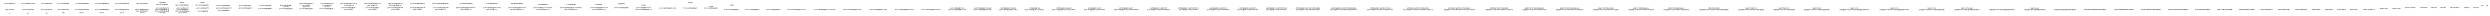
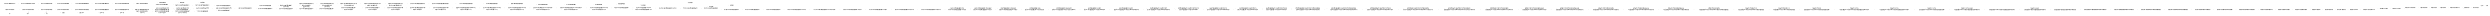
  digraph {
    rankdir=LR
    n1 [label="0, 0: "]
    n2 [label="1, 1: "]
    n3 [label="5, 8: 2 3 4 5 6 7 "]
    n4 [label="2, 3: 0 1 "]
    n5 [label="3, 5: 0 1 "]
    n6 [label="4, 6: 2 3 "]
    n7 [label="6, 13: 4 5 6 7 8 9 10 11 "]
    n8 [label="7, 16: 8 9 10 11 12 13 "]
    n9 [label="8, 18: 8 9 10 11 12 13 "]
    n10 [label="9, 19: 8 9 10 11 14 15 "]
    n11 [label="10, 21: 8 9 10 11 14 15 16 17 18 19 "]
    n12 [label="11, 26: 8 9 10 11 16 17 18 19 20 21 22 23 "]
    n13 [label="12, 263: 8 9 10 11 20 21 22 23 24 25 26 27 "]
    n14 [label="13, 264: 8 9 10 11 20 21 22 23 24 25 26 27 28 29 30 31 "]
    n15 [label="14, 28: 8 9 10 11 20 21 22 23 24 25 26 27 28 29 30 31 "]
    n16 [label="15, 29: 8 9 10 11 20 21 22 23 24 25 26 27 28 29 30 31 "]
    n17 [label="16, 32: 8 9 10 11 20 21 22 23 24 25 26 27 28 29 30 31 32 33 34 35 "]
    n18 [label="17, 33: 8 9 10 11 20 21 22 23 28 29 30 31 32 33 34 35 36 37 38 39 "]
    n19 [label="22, 38: 8 9 10 11 20 21 22 23 24 25 26 27 28 29 30 31 "]
    n20 [label="23, 39: 8 9 10 11 20 21 22 23 24 25 26 27 28 29 30 31 32 33 34 35 "]
    n21 [label="18, 34: 8 9 10 11 20 21 22 23 32 33 34 35 36 37 38 39 40 41 42 43 "]
    n22 [label="19, 35: 8 9 10 11 20 21 22 23 32 33 34 35 36 37 38 39 40 41 42 43 "]
    n23 [label="20, 36: 8 9 10 11 20 21 22 23 32 33 34 35 36 37 38 39 40 41 42 43 "]
    n24 [label="21, 37: 8 9 10 11 20 21 22 23 32 33 34 35 36 37 38 39 "]
    n25 [label="25, 41: 8 9 10 11 20 21 22 23 32 33 34 35 36 37 38 39 "]
    n26 [label="26, 42: 8 9 10 11 20 21 22 23 32 33 34 35 36 37 38 39 "]
    n27 [label="24, 40: 8 9 10 11 20 21 22 23 24 25 26 27 32 33 34 35 36 37 38 39 "]
    n28 [label="27, 43: 8 9 10 11 20 21 22 23 36 37 38 39 44 45 46 47 "]
    n29 [label="28, 44: 8 9 10 11 20 21 22 23 36 37 38 39 44 45 46 47 48 49 50 51 "]
    n30 [label="29, 45: 8 9 10 11 20 21 22 23 36 37 38 39 48 49 50 51 "]
    n31 [label="30, 46: 8 9 10 11 20 21 22 23 48 49 50 51 52 53 54 55 "]
    n32 [label="31, 47: 8 9 10 11 20 21 22 23 48 49 50 51 52 53 54 55 56 57 58 59 "]
    n33 [label="32, 48: 8 9 10 11 20 21 22 23 48 49 50 51 56 57 58 59 60 61 62 63 "]
    n34 [label="33, 49: 8 9 10 11 20 21 22 23 48 49 50 51 56 57 58 59 60 61 62 63 "]
    n35 [label="34, 50: 8 9 10 11 20 21 22 23 48 49 50 51 56 57 58 59 "]
    n36 [label="35, 265: 48 49 50 51 56 57 58 59 "]
    n37 [label="39, 55: 8 9 10 11 20 21 22 23 48 49 50 51 56 57 58 59 "]
    n38 [label="36, 266: 48 49 50 51 "]
    n39 [label="40, 56: 8 9 10 11 20 21 22 23 48 49 50 51 56 57 58 59 68 69 70 71 "]
    n40 [label="37, 267: 64 65 66 67 "]
    n41 [label="38, 54: 64 65 66 67 "]
    n42 [label="207, 261: "]
    n43 [label="208, 262: "]
    n44 [label="41, 57: 8 9 10 11 20 21 22 23 48 49 50 51 56 57 58 59 68 69 70 71 "]
    n45 [label="42, 58: 8 9 10 11 20 21 22 23 48 49 50 51 56 57 58 59 68 69 70 71 "]
-   n46 [label="43, 61: 8 9 10 11 20 21 22 23 48 49 50 51 56 57 58 59 "]
    n47 [label="74, 113: 8 9 10 11 20 21 22 23 48 49 50 51 56 57 58 59 68 69 70 71 "]
    n48 [label="44, 62: 8 9 10 11 20 21 22 23 48 49 50 51 56 57 58 59 "]
    n49 [label="75, 114: 8 9 10 11 20 21 22 23 48 49 50 51 56 57 58 59 68 69 70 71 "]
    n50 [label="45, 65: 8 9 10 11 20 21 22 23 48 49 50 51 56 57 58 59 "]
    n51 [label="62, 84: 8 9 10 11 20 21 22 23 "]
    n52 [label="46, 66: 8 9 10 11 20 21 22 23 48 49 50 51 56 57 58 59 72 73 74 75 "]
    n53 [label="65, 90: 8 9 10 11 20 21 22 23 68 69 70 71 "]
    n54 [label="63, 85: 8 9 10 11 20 21 22 23 "]
    n55 [label="47, 67: 8 9 10 11 20 21 22 23 48 49 50 51 56 57 58 59 72 73 74 75 "]
    n56 [label="48, 68: 8 9 10 11 20 21 22 23 48 49 50 51 56 57 58 59 72 73 74 75 76 77 78 79 "]
    n57 [label="49, 268: 8 9 10 11 20 21 22 23 48 49 50 51 56 57 58 59 72 73 74 75 76 77 78 79 "]
    n58 [label="50, 269: 8 9 10 11 20 21 22 23 48 49 50 51 56 57 58 59 72 73 74 75 "]
    n59 [label="51, 270: 8 9 10 11 20 21 22 23 48 49 50 51 56 57 58 59 80 81 82 83 "]
    n60 [label="52, 70: 8 9 10 11 20 21 22 23 48 49 50 51 56 57 58 59 80 81 82 83 84 85 86 87 "]
    n61 [label="53, 71: 8 9 10 11 20 21 22 23 48 49 50 51 56 57 58 59 84 85 86 87 "]
    n62 [label="54, 72: 20 21 22 23 48 49 50 51 56 57 58 59 84 85 86 87 "]
    n63 [label="55, 75: 20 21 22 93 48 49 50 51 56 57 58 59 84 85 86 87"]
    n64 [label="56, 76: 20 21 22 23 56 57 58 59 84 85 86 87 "]
    n65 [label="57, 77: 20 21 22 23 56 57 58 59 84 85 86 87 "]
    n66 [label="58, 78: 56 57 58 59 84 85 86 87 "]
    n67 [label="59, 81: 56 57 58 59 84 85 86 87 "]
    n68 [label="60, 82: 84 85 86 87 "]
    n69 [label="61, 83: 84 85 86 87 "]
    n70 [label="64, 87: 8 9 10 11 20 21 22 23 "]
    n71 [label="66, 92: 8 9 10 11 20 21 22 23 68 69 70 71 88 89 "]
    n72 [label="67, 94: 8 9 10 11 20 21 22 23 68 69 70 71 88 89 "]
    n73 [label="68, 95: 8 9 10 11 20 21 22 23 68 69 70 71 90 91 "]
    n74 [label="69, 97: 8 9 10 11 20 21 22 23 48 49 50 51 68 69 70 71 90 91 "]
    n75 [label="70, 103: 8 9 10 11 20 21 22 23 48 49 50 51 68 69 70 71 92 93 "]
    n76 [label="71, 105: 8 9 10 11 20 21 22 23 48 49 50 51 68 69 70 71 92 93 "]
    n77 [label="72, 106: 8 9 10 11 20 21 22 23 48 49 50 51 68 69 70 71 94 95 "]
    n78 [label="73, 108: 8 9 10 11 20 21 22 23 48 49 50 51 56 57 58 59 68 69 70 71 94 95 "]
    n79 [label="76, 115: 8 9 10 11 20 21 22 23 48 49 50 51 56 57 58 59 68 69 70 71 "]
    n80 [label="77, 118: 8 9 10 11 20 21 22 23 48 49 50 51 56 57 58 59 68 69 70 71 "]
    n81 [label="108, 175: 8 9 10 11 20 21 22 23 48 49 50 51 56 57 58 59 68 69 70 71 "]
    n82 [label="78, 119: 8 9 10 11 20 21 22 23 48 49 50 51 56 57 58 59 68 69 70 71 "]
    n83 [label="109, 277: 8 9 10 11 20 21 22 23 48 49 50 51 56 57 58 59 68 69 70 71 "]
    n84 [label="79, 122: 8 9 10 11 20 21 22 23 48 49 50 51 56 57 58 59 68 69 70 71 "]
    n85 [label="96, 145: 8 9 10 11 20 21 22 23 68 69 70 71 "]
    n86 [label="80, 125: 48 49 50 51 "]
    n87 [label="81, 127: 8 9 10 11 20 21 22 23 48 49 50 51 56 57 58 59 68 69 70 71 "]
    n88 [label="97, 146: 8 9 10 11 20 21 22 23 68 69 70 71 "]
    n89 [label="82, 128: 8 9 10 11 20 21 22 23 48 49 50 51 56 57 58 59 68 69 70 71 96 97 "]
    n90 [label="83, 130: 8 9 10 11 20 21 22 23 48 49 50 51 56 57 58 59 68 69 70 71 96 97 "]
    n91 [label="84, 131: 8 9 10 11 20 21 22 23 48 49 50 51 56 57 58 59 68 69 70 71 98 99 "]
    n92 [label="85, 133: 8 9 10 11 20 21 22 23 48 49 50 51 56 57 58 59 68 69 70 71 98 99 100 101 102 103 "]
    n93 [label="86, 271: 8 9 10 11 20 21 22 23 48 49 50 51 56 57 58 59 68 69 70 71 100 101 102 103 "]
    n94 [label="87, 272: 8 9 10 11 20 21 22 23 48 49 50 51 56 57 58 59 68 69 70 71 100 101 102 103 "]
    n95 [label="88, 273: 8 9 10 11 20 21 22 23 48 49 50 51 68 69 70 71 100 101 102 103 104 105 106 107 "]
    n96 [label="89, 139: 8 9 10 11 20 21 22 23 48 49 50 51 56 57 58 59 68 69 70 71 100 101 102 103 104 105 106 107 "]
    n97 [label="90, 274: 8 9 10 11 20 21 22 23 48 49 50 51 56 57 58 59 68 69 70 71 100 101 102 103 "]
    n98 [label="91, 275: 8 9 10 11 20 21 22 23 48 49 50 51 56 57 58 59 68 69 70 71 "]
    n99 [label="92, 276: 8 9 10 11 20 21 22 23 56 57 58 59 68 69 70 71 108 109 110 111 "]
    n100 [label="93, 141: 8 9 10 11 20 21 22 23 48 49 50 51 56 57 58 59 68 69 70 71 108 109 110 111 "]
    n101 [label="94, 142: 8 9 10 11 20 21 22 23 48 49 50 51 56 57 58 59 68 69 70 71 "]
    n102 [label="95, 144: 8 9 10 11 20 21 22 23 48 49 50 51 56 57 58 59 68 69 70 71 "]
    n103 [label="98, 148: 8 9 10 11 20 21 22 23 68 69 70 71 "]
    n104 [label="99, 150: 8 9 10 11 20 21 22 23 68 69 70 71 "]
    n105 [label="100, 153: 8 9 10 11 20 21 22 23 68 69 70 71 112 113 "]
    n106 [label="101, 155: 8 9 14 11 20 21 22 23 68 69 70 71 112 113"]
    n107 [label="102, 156: 8 9 10 11 20 21 22 23 68 69 70 71 114 115 "]
    n108 [label="103, 158: 8 9 10 11 20 21 22 23 48 49 50 51 68 69 70 71 114 115 "]
    n109 [label="104, 164: 8 9 10 11 20 21 22 23 48 49 50 51 68 69 70 71 116 117 "]
    n110 [label="105, 166: 8 9 10 11 20 21 22 23 48 49 50 51 68 69 70 71 116 117 "]
    n111 [label="106, 167: 8 9 10 11 20 21 22 23 48 49 50 51 68 69 70 71 118 119 "]
    n112 [label="107, 169: 8 9 10 11 20 21 22 23 48 49 50 51 56 57 58 59 68 69 70 71 118 119 "]
    n113 [label="110, 278: 8 9 10 11 20 21 22 23 48 49 50 51 56 57 58 59 68 69 70 71 "]
    n114 [label="111, 279: 8 9 10 11 20 21 22 23 48 49 50 51 56 57 58 59 68 69 70 71 120 121 122 123 "]
    n115 [label="112, 177: 8 9 10 11 20 21 22 23 48 49 50 51 56 57 58 59 68 69 70 71 120 121 122 123 124 125 126 127 "]
    n116 [label="113, 280: 8 9 10 11 20 21 22 23 48 49 50 51 56 57 58 59 68 69 70 71 124 125 126 127 "]
    n117 [label="114, 281: 8 9 10 11 20 21 22 23 48 49 50 51 56 57 58 59 68 69 70 71 124 125 126 127 "]
    n118 [label="115, 282: 8 9 10 11 20 21 22 23 48 49 50 51 56 57 58 59 68 69 70 71 124 125 126 127 128 "]
    n119 [label="116, 179: 8 9 10 11 20 21 22 23 48 49 50 51 56 57 58 59 68 69 70 71 124 125 126 127 128 "]
    n120 [label="117, 183: 8 9 10 11 48 49 50 51 56 57 58 59 68 69 70 71 129 130 "]
    n121 [label="149, 207: 8 9 10 11 20 21 22 23 48 49 50 51 56 57 58 59 68 69 70 71 124 125 126 127 "]
    n122 [label="118, 185: 8 9 10 11 48 49 50 51 56 57 58 59 68 69 70 71 129 130 131 132 133 134 "]
    n123 [label="150, 304: 8 9 10 11 20 21 22 23 48 49 50 51 56 57 58 59 68 69 70 71 124 125 126 127 "]
    n124 [label="119, 186: 48 49 50 51 56 57 58 59 68 69 70 71 129 130 131 132 133 134 "]
    n125 [label="120, 187: 48 49 50 51 56 57 58 59 68 69 70 71 135 136 "]
    n126 [label="121, 189: 48 49 50 51 56 57 58 59 68 69 70 71 135 136 137 138 139 140 "]
    n127 [label="122, 283: 48 49 50 51 56 57 58 59 68 69 70 71 137 138 139 140 "]
    n128 [label="123, 284: 48 49 50 51 56 57 58 59 68 69 70 71 137 138 139 140 "]
    n129 [label="124, 285: 48 49 50 51 56 57 58 59 68 69 70 71 137 138 139 140 141 142 143 144 "]
    n130 [label="125, 195: 48 49 50 51 56 57 58 59 68 69 70 71 137 138 139 140 141 142 143 144 145 146 147 148 "]
    n131 [label="126, 286: 48 49 50 51 56 57 58 59 68 69 70 71 137 138 139 140 145 146 147 148 "]
    n132 [label="127, 287: 48 49 50 51 56 57 58 59 68 69 70 71 137 138 139 140 145 146 147 148 "]
    n133 [label="128, 288: 48 49 50 51 56 57 58 59 68 69 70 71 137 138 139 140 145 146 147 148 149 150 151 152 "]
    n134 [label="129, 197: 48 49 50 51 56 57 58 59 68 69 70 71 137 138 139 140 145 146 147 148 149 150 151 152 153 154 155 156 "]
    n135 [label="130, 289: 48 49 50 51 56 57 58 59 68 69 70 71 137 138 139 140 145 146 147 148 149 150 151 152 153 154 155 156 "]
    n136 [label="131, 290: 48 49 50 51 56 57 58 59 68 69 70 71 137 138 139 140 145 146 147 148 149 150 151 152 "]
    n137 [label="132, 291: 48 49 50 51 68 69 70 71 137 138 139 140 145 146 147 148 149 150 151 152 157 158 159 160 "]
    n138 [label="133, 292: 48 49 50 51 68 69 70 71 137 138 139 140 145 146 147 148 149 150 151 152 157 158 159 160 "]
    n139 [label="134, 293: 48 49 50 51 68 69 70 71 145 146 147 148 149 150 151 152 157 158 159 160 "]
    n140 [label="135, 294: 68 69 70 71 145 146 147 148 149 150 151 152 157 158 159 160 161 162 163 164 "]
    n141 [label="136, 295: 68 69 70 71 145 146 147 148 149 150 151 152 157 158 159 160 161 162 163 164 "]
    n142 [label="137, 296: 68 69 70 71 145 146 147 148 149 150 151 152 157 158 159 160 "]
    n143 [label="138, 297: 68 69 70 71 149 150 151 152 157 158 159 160 165 166 167 168 "]
    n144 [label="139, 298: 68 69 70 71 149 150 151 152 157 158 159 160 165 166 167 168 "]
    n145 [label="140, 299: 68 69 70 71 149 150 151 152 157 158 159 160 "]
    n146 [label="141, 300: 68 69 70 71 149 150 151 152 169 170 171 172 "]
    n147 [label="142, 301: 68 69 70 71 149 150 151 152 169 170 171 172 "]
    n148 [label="143, 302: 68 69 70 71 149 150 151 152 "]
    n149 [label="144, 303: 68 69 70 71 173 174 175 176 "]
    n150 [label="145, 203: 68 69 70 71 173 174 175 176 "]
    n151 [label="146, 204: 68 69 70 71 177 178 179 180 "]
    n152 [label="147, 205: 68 69 70 71 177 178 179 180 181 182 183 184 "]
    n153 [label="148, 206: 68 69 70 71 181 182 183 184 "]
    n154 [label="198, 250: 68 69 70 71 181 182 183 184 "]
    n155 [label="199, 251: 68 69 70 71 181 182 183 184 "]
    n156 [label="151, 305: 8 9 10 11 20 21 22 23 48 49 50 51 56 57 58 59 68 69 70 71 124 125 126 127 "]
    n157 [label="152, 306: 8 9 10 11 20 21 22 23 56 57 58 59 68 69 70 71 124 125 126 127 185 186 187 188 "]
    n158 [label="153, 209: 8 9 10 11 20 21 22 23 56 57 58 59 68 69 70 71 124 125 126 127 185 186 187 188 189 190 191 192 "]
    n159 [label="154, 211: 8 9 10 11 20 21 22 23 56 57 58 59 68 69 70 71 124 125 126 127 189 190 191 192 193 194 "]
    n160 [label="155, 213: 8 9 10 11 20 21 22 23 56 57 58 59 68 69 70 71 124 125 126 127 189 190 191 192 193 194 195 196 197 198 "]
    n161 [label="156, 214: 8 9 10 11 56 57 58 59 68 69 70 71 124 125 126 127 189 190 191 192 193 194 195 196 197 198 "]
    n162 [label="157, 215: 8 9 10 11 56 57 58 59 68 69 70 71 124 125 126 127 189 190 191 192 199 200 "]
    n163 [label="158, 217: 8 9 10 11 56 57 58 59 68 69 70 71 124 125 126 127 189 190 191 192 199 200 201 202 203 204 "]
    n164 [label="159, 307: 8 9 10 11 56 57 58 59 68 69 70 71 124 125 126 127 189 190 191 192 201 202 203 204 "]
    n165 [label="160, 308: 8 9 10 11 56 57 58 59 68 69 70 71 124 125 126 127 189 190 191 192 201 202 203 204 "]
    n166 [label="161, 309: 8 9 10 11 56 57 58 59 68 69 70 71 124 125 126 127 189 190 191 192 201 202 203 204 205 206 207 208 "]
    n167 [label="162, 223: 8 9 10 11 56 57 58 59 68 69 70 71 124 125 126 127 189 190 191 192 201 202 203 204 205 206 207 208 209 210 211 212 "]
    n168 [label="163, 225: 8 9 10 11 56 57 58 59 68 69 70 71 124 125 126 127 189 190 191 192 201 202 203 204 209 210 211 212 213 214 "]
    n169 [label="164, 227: 8 9 10 11 56 57 58 59 68 69 70 71 124 125 126 127 189 190 191 192 201 202 203 204 209 210 211 212 213 214 215 216 217 218 "]
    n170 [label="165, 228: 56 57 58 59 68 69 70 71 124 125 126 127 189 190 191 192 201 202 203 204 209 210 211 212 213 214 215 216 217 218 219 220 221 222 "]
    n171 [label="166, 229: 56 57 58 59 68 69 70 71 124 125 126 127 189 190 191 192 201 202 203 204 209 210 211 212 213 214 219 220 221 222 "]
    n172 [label="167, 230: 56 57 58 59 68 69 70 71 124 125 126 127 189 190 191 192 201 202 203 204 209 210 211 212 223 224 "]
    n173 [label="168, 232: 56 57 58 59 68 69 70 71 124 125 126 127 189 190 191 192 201 202 203 204 209 210 211 212 223 224 225 226 227 228 "]
    n174 [label="169, 310: 56 57 58 59 68 69 70 71 124 125 126 127 189 190 191 192 201 202 203 204 209 210 211 212 225 226 227 228 "]
    n175 [label="170, 311: 56 57 58 59 68 69 70 71 124 125 126 127 189 190 191 192 201 202 203 204 209 210 211 212 225 226 227 228 "]
    n176 [label="171, 312: 56 57 58 59 68 69 70 71 124 125 126 127 201 202 203 204 209 210 211 212 225 226 227 228 229 230 231 232 "]
    n177 [label="172, 238: 56 57 58 59 68 69 70 71 124 125 126 127 201 202 203 204 209 210 211 212 225 226 227 228 229 230 231 232 233 234 235 236 "]
    n178 [label="173, 313: 56 57 58 59 68 69 70 71 124 125 126 127 201 202 203 204 209 210 211 212 225 226 227 228 233 234 235 236 "]
    n179 [label="174, 314: 56 57 58 59 68 69 70 71 124 125 126 127 209 210 211 212 225 226 227 228 233 234 235 236 "]
    n180 [label="175, 315: 56 57 58 59 68 69 70 71 124 125 126 127 209 210 211 212 225 226 227 228 233 234 235 236 237 238 239 240 "]
    n181 [label="176, 240: 56 57 58 59 68 69 70 71 124 125 126 127 209 210 211 212 225 226 227 228 233 234 235 236 237 238 239 240 241 242 243 244 "]
    n182 [label="177, 316: 56 57 58 59 68 69 70 71 124 125 126 127 209 210 211 212 225 226 227 228 233 234 235 236 237 238 239 240 241 242 243 244 "]
    n183 [label="178, 317: 56 57 58 59 68 69 70 71 124 125 126 127 209 210 211 212 225 226 227 228 233 234 235 236 237 238 239 240 "]
    n184 [label="179, 318: 56 57 58 59 68 69 70 71 209 210 211 212 225 226 227 228 233 234 235 236 237 238 239 240 245 246 247 248 "]
    n185 [label="180, 319: 56 57 58 59 68 69 70 71 209 210 211 212 225 226 227 228 233 234 235 236 237 238 239 240 245 246 247 248 "]
    n186 [label="181, 320: 56 57 58 59 68 69 70 71 225 226 227 228 233 234 235 236 237 238 239 240 245 246 247 248 "]
    n187 [label="182, 321: 56 57 58 59 68 69 70 71 233 234 235 236 237 238 239 240 245 246 247 248 249 250 251 252 "]
    n188 [label="183, 322: 56 57 58 59 68 69 70 71 233 234 235 236 237 238 239 240 245 246 247 248 249 250 251 252 "]
    n189 [label="184, 323: 68 69 70 71 233 234 235 236 237 238 239 240 245 246 247 248 249 250 251 252 "]
    n190 [label="185, 324: 68 69 70 71 237 238 239 240 245 246 247 248 249 250 251 252 253 254 255 256 "]
    n191 [label="186, 325: 68 69 70 71 237 238 239 240 245 246 247 248 249 250 251 252 253 254 255 256 "]
    n192 [label="187, 326: 68 69 70 71 237 238 239 240 245 246 247 248 249 250 251 252 "]
    n193 [label="188, 327: 68 69 70 71 237 238 239 240 245 246 247 248 257 258 259 260 "]
    n194 [label="189, 328: 68 69 70 71 237 238 239 240 245 246 247 248 257 258 259 260 "]
    n195 [label="190, 329: 68 69 70 71 237 238 239 240 345 246 247 248"]
    n196 [label="191, 330: 68 69 70 71 237 238 239 240 261 262 263 264 "]
    n197 [label="192, 331: 68 69 70 71 237 238 239 240 261 262 263 264 "]
    n198 [label="193, 332: 68 69 70 71 237 238 239 240 "]
    n199 [label="194, 333: 68 69 70 71 265 266 267 268 "]
    n200 [label="195, 247: 68 69 70 71 265 266 267 268 "]
    n201 [label="196, 248: 68 69 70 71 269 270 271 272 "]
    n202 [label="197, 249: 68 69 70 71 181 182 183 184 269 270 271 272 "]
    n203 [label="200, 254: 68 69 70 71 181 182 183 184 273 274 "]
    n204 [label="205, 259: 181 182 183 184 "]
    n205 [label="201, 255: 181 182 183 184 273 274 "]
    n206 [label="206, 260: 181 182 183 184 "]
    n207 [label="202, 256: 181 182 183 184 "]
    n208 [label="203, 257: 275 276 277 278 "]
    n209 [label="204, 258: 181 182 183 184 275 276 277 278 "]
    n1 -> n2
    n2 -> n3
    n3 -> n7
    n4 -> n5
    n5 -> n6
    n6 -> n3
    n7 -> n8
    n8 -> n9
    n9 -> n10
    n10 -> n11
    n11 -> n12
    n13 -> n14
    n14 -> n15
    n15 -> n16
    n16 -> n17
    n17 -> n18
    n18 -> n21
    n19 -> n20
    n20 -> n27
    n21 -> n22
    n22 -> n23
    n23 -> n24
    n24 -> n25
    n25 -> n26
    n26 -> n24
    n27 -> n25
    n28 -> n29
    n29 -> n30
    n30 -> n31
    n31 -> n32
    n32 -> n33
    n33 -> n34
    n34 -> n35
    n35 -> n36
    n35 -> n37
    n36 -> n38
    n37 -> n39
    n38 -> n40
    n39 -> n44
    n40 -> n41
    n41 -> n42
    n42 -> n43
    n44 -> n45
-   n45 -> n46
    n45 -> n47
-   n46 -> n48
    n47 -> n49
    n48 -> n50
    n48 -> n51
    n49 -> n79
    n50 -> n52
    n50 -> n53
    n51 -> n54
    n52 -> n55
    n53 -> n71
    n54 -> n70
    n55 -> n56
    n56 -> n57
    n57 -> n58
    n58 -> n59
    n59 -> n60
    n60 -> n61
    n61 -> n62
    n62 -> n63
    n62 -> n64
    n63 -> n64
    n64 -> n65
    n65 -> n66
    n66 -> n67
    n66 -> n68
    n67 -> n68
    n68 -> n69
    n69 -> n42
    n71 -> n72
    n72 -> n73
    n73 -> n74
    n75 -> n76
    n76 -> n77
    n77 -> n78
    n78 -> n47
    n79 -> n80
    n79 -> n81
    n80 -> n82
    n81 -> n83
    n82 -> n84
    n82 -> n85
    n83 -> n113
    n84 -> n86
    n84 -> n87
    n85 -> n88
    n86 -> n42
    n87 -> n89
    n88 -> n103
    n89 -> n90
    n90 -> n91
    n91 -> n92
    n92 -> n93
    n93 -> n94
    n94 -> n95
    n95 -> n96
    n96 -> n97
    n97 -> n98
    n98 -> n99
    n99 -> n100
    n100 -> n101
    n101 -> n102
    n102 -> n81
    n103 -> n104
    n104 -> n105
    n105 -> n106
    n106 -> n107
    n107 -> n108
    n108 -> n109
    n109 -> n110
    n110 -> n111
    n111 -> n112
    n112 -> n81
    n113 -> n114
    n114 -> n115
    n115 -> n116
    n116 -> n117
    n117 -> n118
    n118 -> n119
    n119 -> n120
    n119 -> n121
    n120 -> n122
    n121 -> n123
    n122 -> n124
    n123 -> n156
    n124 -> n125
    n125 -> n126
    n126 -> n127
    n127 -> n128
    n128 -> n129
    n129 -> n130
    n130 -> n131
    n131 -> n132
    n132 -> n133
    n133 -> n134
    n134 -> n135
    n135 -> n136
    n136 -> n137
    n137 -> n138
    n138 -> n139
    n139 -> n140
    n140 -> n141
    n141 -> n142
    n142 -> n143
    n143 -> n144
    n144 -> n145
    n145 -> n146
    n146 -> n147
    n147 -> n148
    n148 -> n149
    n149 -> n150
    n150 -> n151
    n151 -> n152
    n152 -> n153
    n153 -> n154
    n154 -> n155
    n155 -> n203
    n155 -> n204
    n156 -> n157
    n157 -> n158
    n158 -> n159
    n159 -> n160
    n160 -> n161
    n161 -> n162
    n162 -> n163
    n163 -> n164
    n164 -> n165
    n165 -> n166
    n166 -> n167
    n167 -> n168
    n168 -> n169
    n169 -> n170
    n170 -> n171
    n171 -> n172
    n172 -> n173
    n173 -> n174
    n174 -> n175
    n175 -> n176
    n176 -> n177
    n177 -> n178
    n178 -> n179
    n179 -> n180
    n180 -> n181
    n181 -> n182
    n182 -> n183
    n183 -> n184
    n184 -> n185
    n185 -> n186
    n186 -> n187
    n187 -> n188
    n188 -> n189
    n189 -> n190
    n190 -> n191
    n191 -> n192
    n192 -> n193
    n193 -> n194
    n194 -> n195
    n195 -> n196
    n196 -> n197
    n197 -> n198
    n198 -> n199
    n199 -> n200
    n200 -> n201
    n201 -> n202
    n202 -> n154
    n203 -> n205
    n204 -> n206
    n205 -> n207
    n206 -> n42
    n207 -> n208
    n208 -> n209
    n209 -> n204
  }
